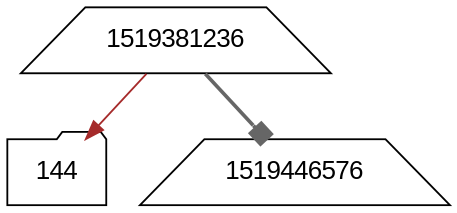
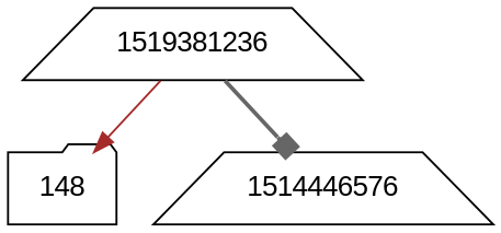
  strict digraph {
    fontname="Liberation Sans"
    node [fontname="Liberation Sans" shape=trapezium]
    edge [fontname="Liberation Sans"]
-   144 [shape=folder]
+   144 [shape=folder label=148]
    1519381236
-   1519446576
+   1519446576 [label=1514446576]
    1519381236 -> 144 [arrowhead=normal color=brown style=solid]
    1519381236 -> 1519446576 [arrowhead=box color=gray40 style=bold]
  }
